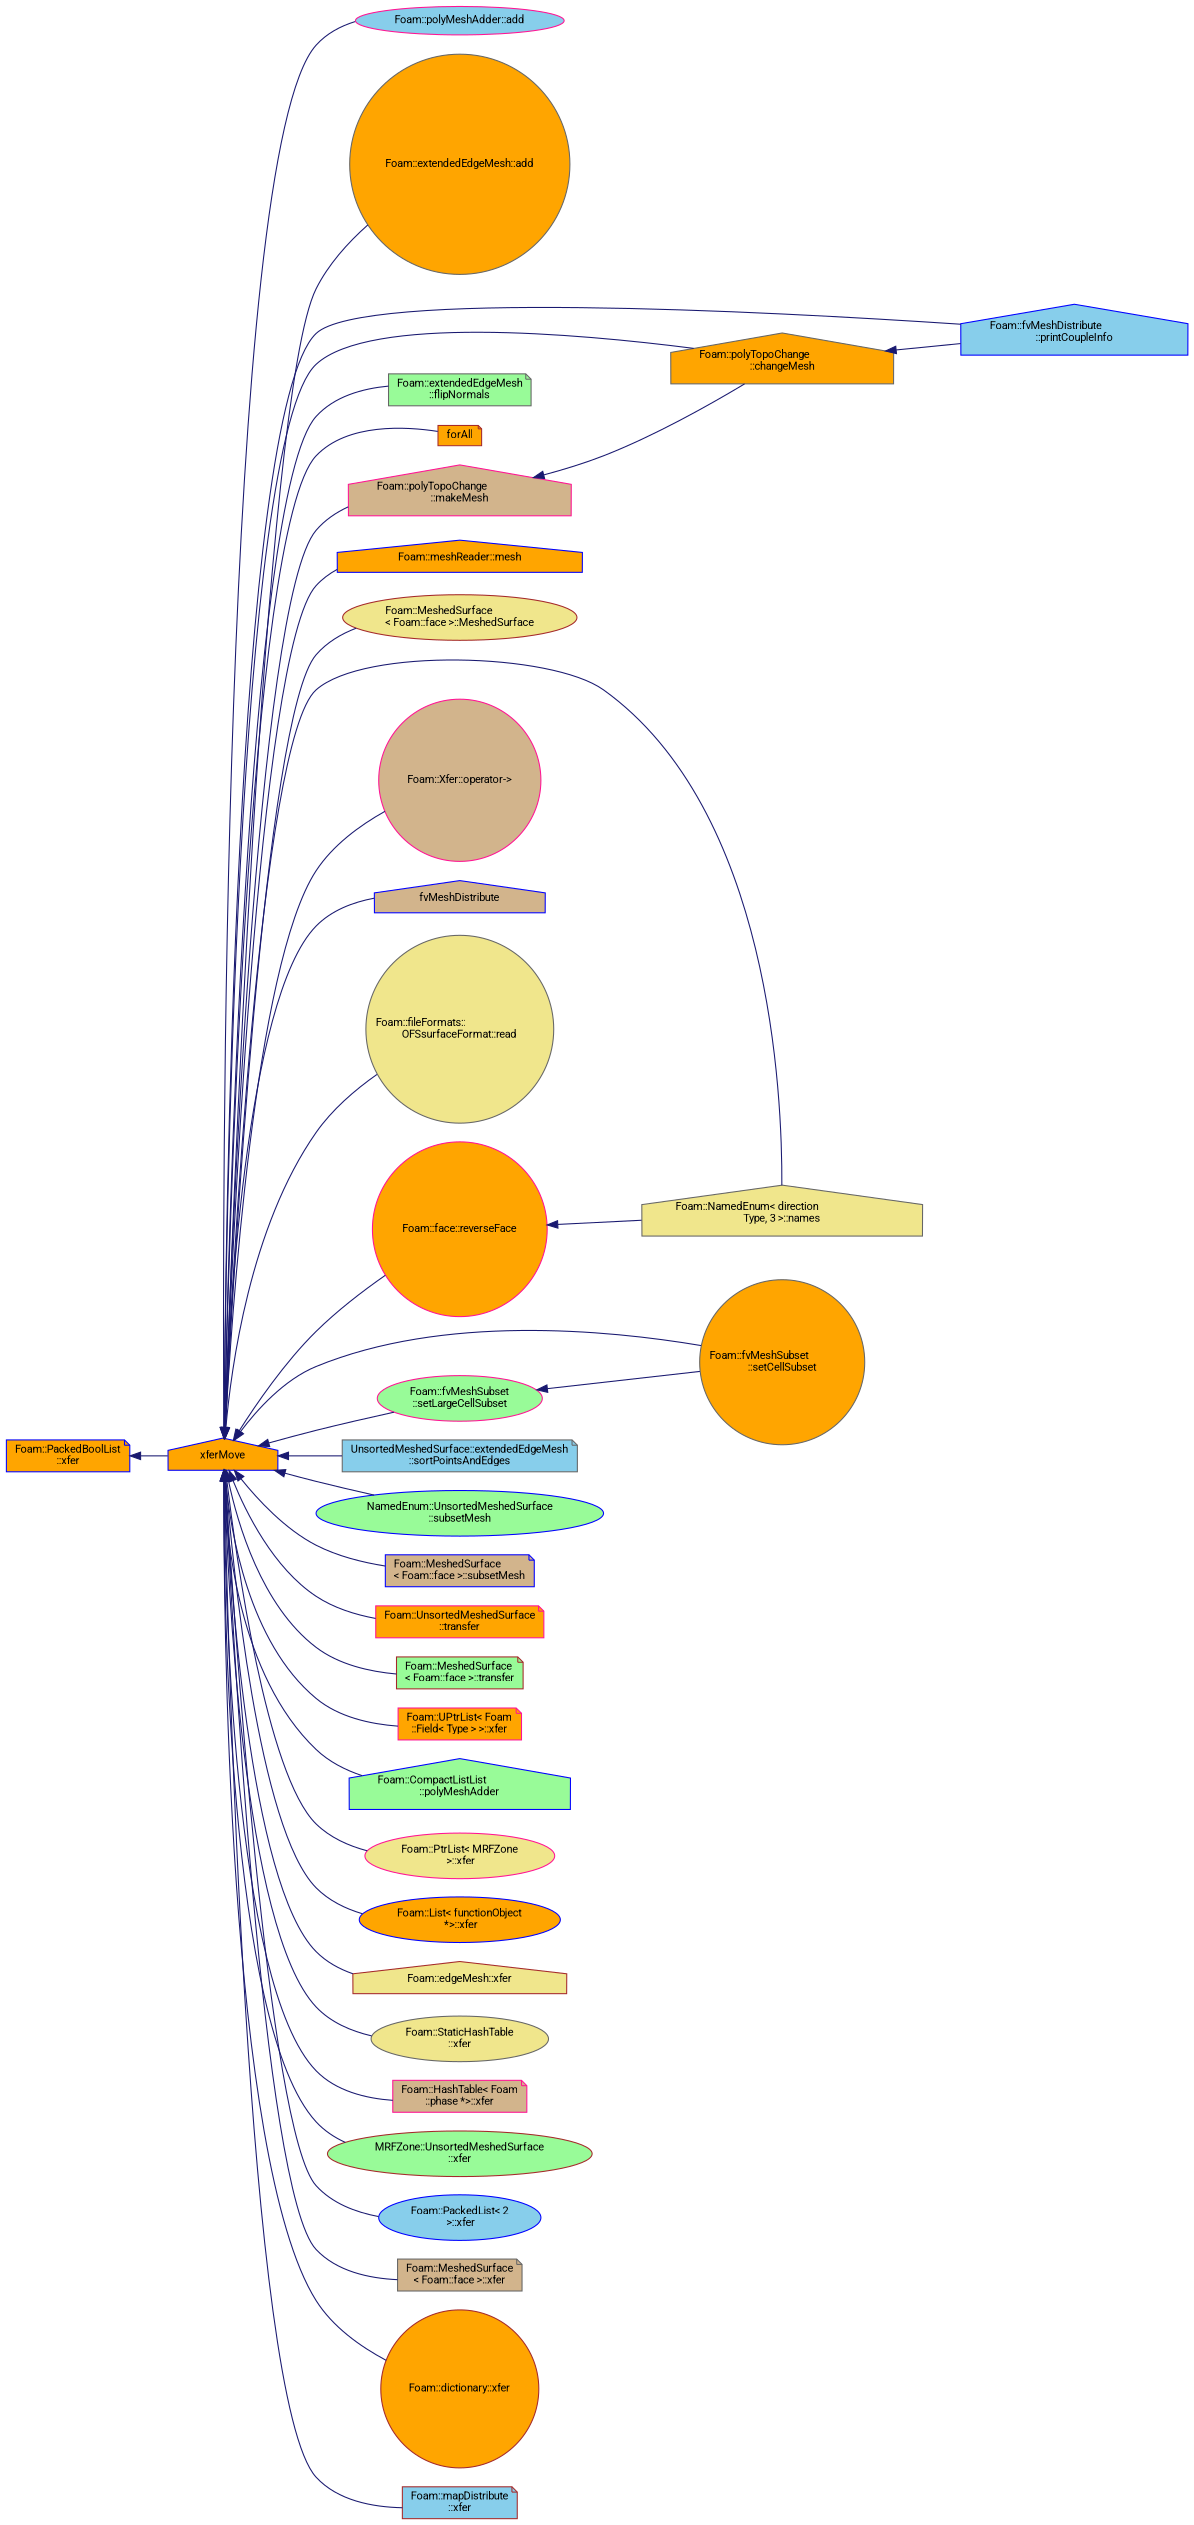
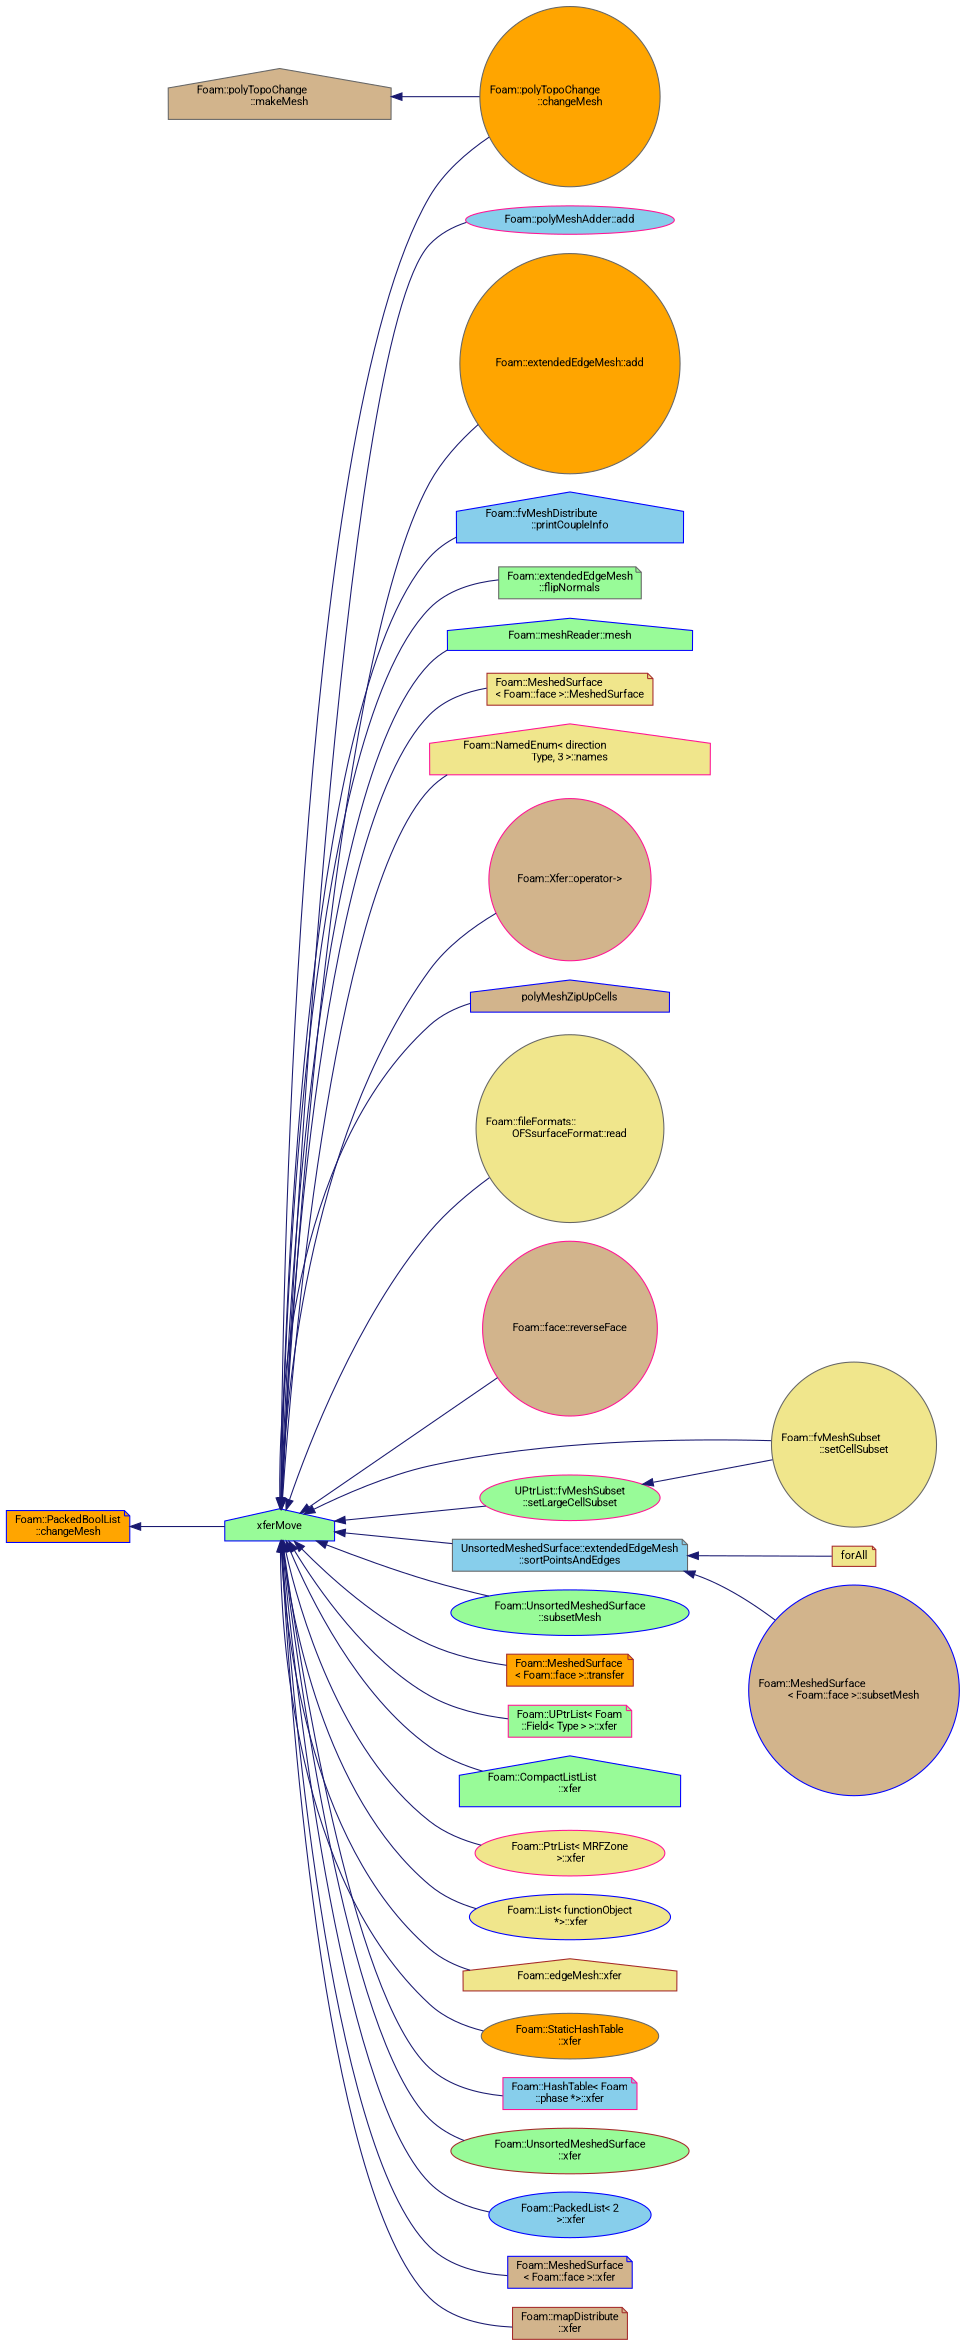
  digraph {
    fontname=Roboto
    rankdir=LR
    node [color=blue fillcolor=palegreen fontname=Roboto fontsize=10 shape=note style=filled]
    edge [color=midnightblue dir=back fontname=Roboto fontsize=10 labelfontname=FreeSans labelfontsize=10 style=solid]
-   n1 [fillcolor=orange fontcolor=black height=0.2 label=xferMove shape=house width=0.4]
+   n1 [fontcolor=black height=0.2 label=xferMove shape=house width=0.4]
    n2 [color=deeppink fillcolor=skyblue height=0.2 label="Foam::polyMeshAdder::add" shape=ellipse width=0.4]
    n3 [color=gray40 fillcolor=orange height=0.2 label="Foam::extendedEdgeMesh::add" shape=circle width=0.4]
-   n4 [color=gray40 fillcolor=orange height=0.2 label="Foam::polyTopoChange\l::changeMesh" shape=house width=0.4]
+   n4 [color=gray40 fillcolor=orange height=0.2 label="Foam::polyTopoChange\l::changeMesh" shape=circle width=0.4]
    n5 [fillcolor=skyblue height=0.2 label="Foam::fvMeshDistribute\l::printCoupleInfo" shape=house width=0.4]
    n6 [color=gray40 height=0.2 label="Foam::extendedEdgeMesh\l::flipNormals" width=0.4]
-   n7 [color=brown fillcolor=orange height=0.2 label=forAll width=0.4]
-   n8 [color=deeppink fillcolor=tan height=0.2 label="Foam::polyTopoChange\l::makeMesh" shape=house width=0.4]
-   n9 [fillcolor=orange height=0.2 label="Foam::meshReader::mesh" shape=house width=0.4]
-   n10 [color=brown fillcolor=khaki height=0.2 label="Foam::MeshedSurface\l\< Foam::face \>::MeshedSurface" shape=ellipse width=0.4]
-   n11 [color=gray40 fillcolor=khaki height=0.2 label="Foam::NamedEnum\< direction\lType, 3 \>::names" shape=house width=0.4]
+   n7 [color=brown fillcolor=khaki height=0.2 label=forAll width=0.4]
+   n8 [color=gray40 fillcolor=tan height=0.2 label="Foam::polyTopoChange\l::makeMesh" shape=house width=0.4]
+   n9 [height=0.2 label="Foam::meshReader::mesh" shape=house width=0.4]
+   n10 [color=brown fillcolor=khaki height=0.2 label="Foam::MeshedSurface\l\< Foam::face \>::MeshedSurface" width=0.4]
+   n11 [color=deeppink fillcolor=khaki height=0.2 label="Foam::NamedEnum\< direction\lType, 3 \>::names" shape=house width=0.4]
    n12 [color=deeppink fillcolor=tan height=0.2 label="Foam::Xfer::operator-\>" shape=circle width=0.4]
-   n13 [fillcolor=tan height=0.2 label=fvMeshDistribute shape=house width=0.4]
+   n13 [fillcolor=tan height=0.2 label=polyMeshZipUpCells shape=house width=0.4]
    n14 [color=gray40 fillcolor=khaki height=0.2 label="Foam::fileFormats::\lOFSsurfaceFormat::read" shape=circle width=0.4]
-   n15 [color=deeppink fillcolor=orange height=0.2 label="Foam::face::reverseFace" shape=circle width=0.4]
-   n16 [color=gray40 fillcolor=orange height=0.2 label="Foam::fvMeshSubset\l::setCellSubset" shape=circle width=0.4]
-   n17 [color=deeppink height=0.2 label="Foam::fvMeshSubset\l::setLargeCellSubset" shape=ellipse width=0.4]
+   n15 [color=deeppink fillcolor=tan height=0.2 label="Foam::face::reverseFace" shape=circle width=0.4]
+   n16 [color=gray40 fillcolor=khaki height=0.2 label="Foam::fvMeshSubset\l::setCellSubset" shape=circle width=0.4]
+   n17 [color=deeppink height=0.2 label="UPtrList::fvMeshSubset\l::setLargeCellSubset" shape=ellipse width=0.4]
    n18 [color=gray40 fillcolor=skyblue height=0.2 label="UnsortedMeshedSurface::extendedEdgeMesh\l::sortPointsAndEdges" width=0.4]
-   n19 [height=0.2 label="NamedEnum::UnsortedMeshedSurface\l::subsetMesh" shape=ellipse width=0.4]
-   n20 [fillcolor=tan height=0.2 label="Foam::MeshedSurface\l\< Foam::face \>::subsetMesh" width=0.4]
-   n21 [color=deeppink fillcolor=orange height=0.2 label="Foam::UnsortedMeshedSurface\l::transfer" width=0.4]
-   n22 [color=brown height=0.2 label="Foam::MeshedSurface\l\< Foam::face \>::transfer" width=0.4]
-   n23 [color=deeppink fillcolor=orange height=0.2 label="Foam::UPtrList\< Foam\l::Field\< Type \> \>::xfer" width=0.4]
-   n24 [height=0.2 label="Foam::CompactListList\l::polyMeshAdder" shape=house width=0.4]
+   n19 [height=0.2 label="Foam::UnsortedMeshedSurface\l::subsetMesh" shape=ellipse width=0.4]
+   n20 [fillcolor=tan height=0.2 label="Foam::MeshedSurface\l\< Foam::face \>::subsetMesh" shape=circle width=0.4]
+   n22 [color=brown fillcolor=orange height=0.2 label="Foam::MeshedSurface\l\< Foam::face \>::transfer" width=0.4]
+   n23 [color=deeppink height=0.2 label="Foam::UPtrList\< Foam\l::Field\< Type \> \>::xfer" width=0.4]
+   n24 [height=0.2 label="Foam::CompactListList\l::xfer" shape=house width=0.4]
    n25 [color=deeppink fillcolor=khaki height=0.2 label="Foam::PtrList\< MRFZone\l \>::xfer" shape=ellipse width=0.4]
-   n26 [fillcolor=orange height=0.2 label="Foam::List\< functionObject\l *\>::xfer" shape=ellipse width=0.4]
+   n26 [fillcolor=khaki height=0.2 label="Foam::List\< functionObject\l *\>::xfer" shape=ellipse width=0.4]
    n27 [color=brown fillcolor=khaki height=0.2 label="Foam::edgeMesh::xfer" shape=house width=0.4]
-   n28 [color=gray40 fillcolor=khaki height=0.2 label="Foam::StaticHashTable\l::xfer" shape=ellipse width=0.4]
-   n29 [color=deeppink fillcolor=tan height=0.2 label="Foam::HashTable\< Foam\l::phase *\>::xfer" width=0.4]
-   n30 [color=brown height=0.2 label="MRFZone::UnsortedMeshedSurface\l::xfer" shape=ellipse width=0.4]
+   n28 [color=gray40 fillcolor=orange height=0.2 label="Foam::StaticHashTable\l::xfer" shape=ellipse width=0.4]
+   n29 [color=deeppink fillcolor=skyblue height=0.2 label="Foam::HashTable\< Foam\l::phase *\>::xfer" width=0.4]
+   n30 [color=brown height=0.2 label="Foam::UnsortedMeshedSurface\l::xfer" shape=ellipse width=0.4]
    n31 [fillcolor=skyblue height=0.2 label="Foam::PackedList\< 2\l \>::xfer" shape=ellipse width=0.4]
-   n32 [color=gray40 fillcolor=tan height=0.2 label="Foam::MeshedSurface\l\< Foam::face \>::xfer" width=0.4]
-   n33 [color=brown fillcolor=orange height=0.2 label="Foam::dictionary::xfer" shape=circle width=0.4]
-   n34 [color=brown fillcolor=skyblue height=0.2 label="Foam::mapDistribute\l::xfer" width=0.4]
-   n35 [fillcolor=orange height=0.2 label="Foam::PackedBoolList\l::xfer" width=0.4]
+   n32 [fillcolor=tan height=0.2 label="Foam::MeshedSurface\l\< Foam::face \>::xfer" width=0.4]
+   n34 [color=brown fillcolor=tan height=0.2 label="Foam::mapDistribute\l::xfer" width=0.4]
+   n35 [fillcolor=orange height=0.2 label="Foam::PackedBoolList\l::changeMesh" width=0.4]
    n1 -> n2
    n1 -> n3
    n1 -> n4
    n1 -> n5
    n1 -> n6
-   n1 -> n7
-   n1 -> n8
+   n18 -> n7
    n1 -> n9
    n1 -> n10
    n1 -> n11
    n1 -> n12
    n1 -> n13
    n1 -> n14
    n1 -> n15
    n1 -> n16
    n1 -> n17
    n1 -> n18
    n1 -> n19
-   n1 -> n20
-   n1 -> n21
+   n18 -> n20
    n1 -> n22
    n1 -> n23
    n1 -> n24
    n1 -> n25
    n1 -> n26
    n1 -> n27
    n1 -> n28
    n1 -> n29
    n1 -> n30
    n1 -> n31
    n1 -> n32
-   n1 -> n33
    n1 -> n34
-   n4 -> n5
    n8 -> n4
-   n15 -> n11
    n17 -> n16
    n35 -> n1
  }
